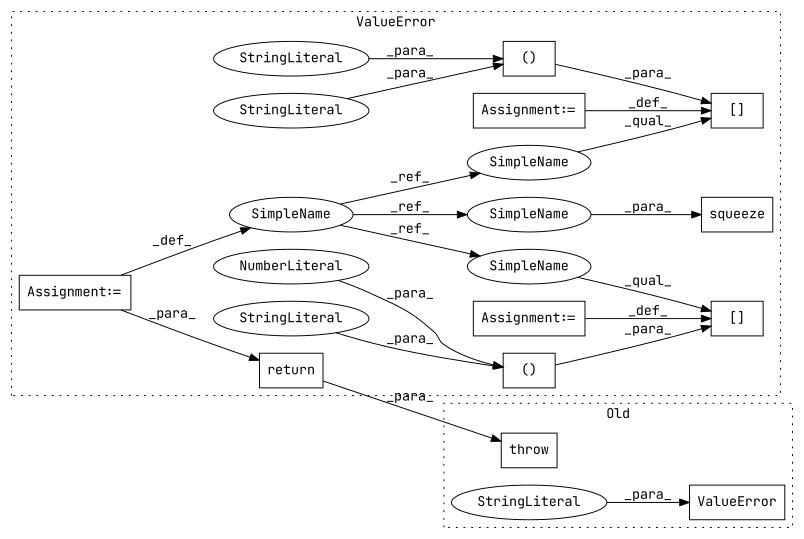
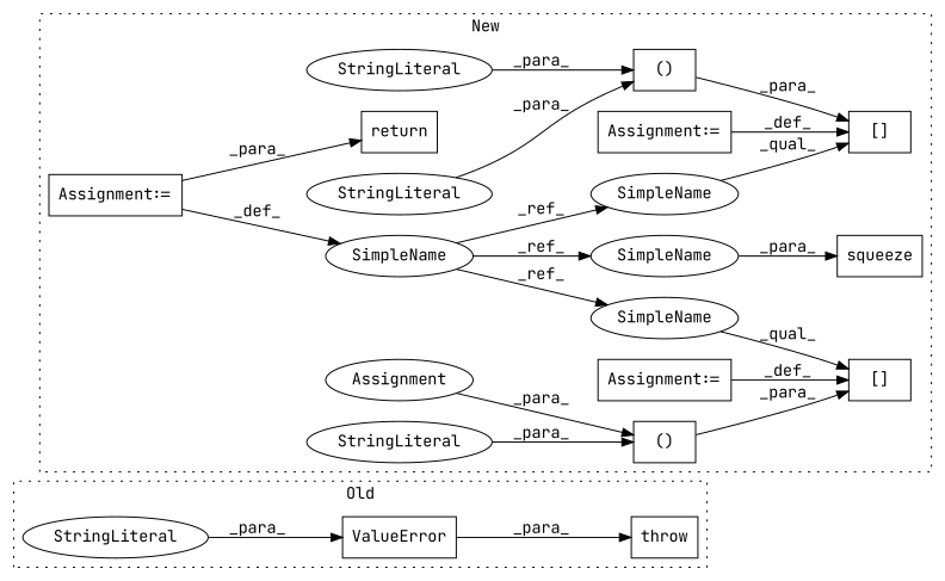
  digraph {
    fontname="JetBrains Mono"
    rankdir=LR
    node [a=45 fontname="JetBrains Mono" l=1 s=1450 shape=box]
    edge [fontname="JetBrains Mono"]
    n1 [a=53 l=6 label=throw s=1235]
    n2 [a=32 l="11,1" label=ValueError s="1241,1275"]
    n3 [l=23 label=StringLiteral s=1252 shape=ellipse]
    n4 [a=32 l="8,1" label=squeeze s="1736,1746"]
    n5 [a=7 label="Assignment:=" s=1384]
    n6 [a=2 l="8,2" label="[]" s="1442,1528"]
    n7 [a=41 l=7 label=return s=1723]
    n8 [a=2 l="8,2" label="[]" s="1588,1657"]
    n9 [a=106 l=78 label="()"]
    n10 [a=42 l=2 label=SimpleName s=1382 shape=ellipse]
    n11 [a=106 l=61 label="()" s=1596]
    n12 [l=18 label=StringLiteral shape=ellipse]
    n13 [l=16 label=StringLiteral s=1512 shape=ellipse]
    n14 [a=7 label="Assignment:=" s=1530]
    n15 [a=7 label="Assignment:=" s=1659]
-   n16 [a=34 label=NumberLiteral s=1596 shape=ellipse]
+   n16 [a=34 label=Assignment s=1596 shape=ellipse]
    n17 [l=16 label=StringLiteral s=1641 shape=ellipse]
    n18 [a=42 l=2 label=SimpleName s=1744 shape=ellipse]
    n19 [a=42 l=2 label=SimpleName s=1442 shape=ellipse]
    n20 [a=42 l=2 label=SimpleName s=1588 shape=ellipse]
    subgraph cluster_1 {
      label=Old
      style=dotted
      n1
      n2
      n3
    }
    subgraph cluster_2 {
-     label=ValueError
+     label=New
      style=dotted
      n4
      n5
      n6
      n7
      n8
      n9
      n10
      n11
      n12
      n13
      n14
      n15
      n16
      n17
      n18
      n19
      n20
    }
-   n7 -> n1 [label=_para_]
+   n2 -> n1 [label=_para_]
    n3 -> n2 [label=_para_]
    n5 -> n7 [label=_para_]
    n5 -> n10 [label=_def_]
    n9 -> n6 [label=_para_]
    n10 -> n18 [label=_ref_]
    n10 -> n19 [label=_ref_]
    n10 -> n20 [label=_ref_]
    n11 -> n8 [label=_para_]
    n12 -> n9 [label=_para_]
    n13 -> n9 [label=_para_]
    n14 -> n6 [label=_def_]
    n15 -> n8 [label=_def_]
    n16 -> n11 [label=_para_]
    n17 -> n11 [label=_para_]
    n18 -> n4 [label=_para_]
    n19 -> n6 [label=_qual_]
    n20 -> n8 [label=_qual_]
  }
